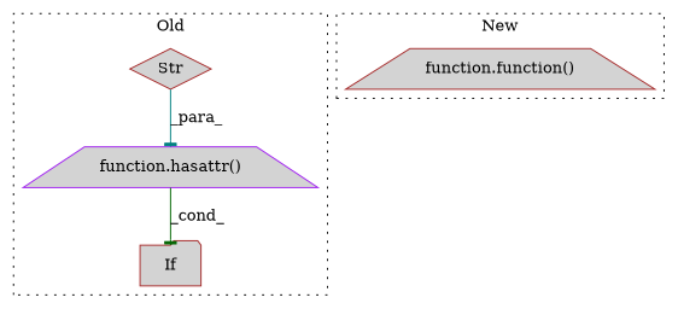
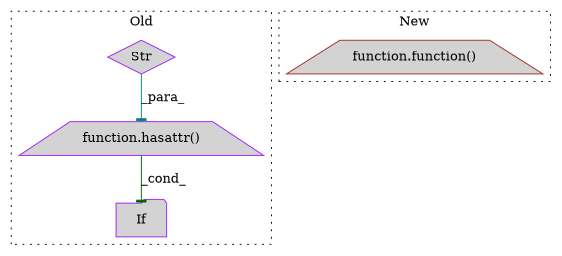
  digraph {
    node [a=75 color=purple fillcolor=lightgrey shape=trapezium style=filled]
    edge [arrowhead=tee]
    n1 [l="8,1" label="function.hasattr()" s="27862,27901"]
-   n2 [a=66 color=brown l=19 label=Str s=27882 shape=diamond]
-   n3 [a=96 color=brown l=3 label=If s=27859 shape=folder]
+   n2 [a=66 l=19 label=Str s=27882 shape=diamond]
+   n3 [a=96 l=3 label=If s=27859 shape=folder]
    n4 [color=brown l=7 label="function.function()" s=22954]
    subgraph cluster_1 {
      label=Old
      style=dotted
      n1
      n2
      n3
    }
    subgraph cluster_2 {
      label=New
      style=dotted
      n4
    }
    n1 -> n3 [color=darkgreen label=_cond_]
    n2 -> n1 [color=teal label=_para_]
  }
